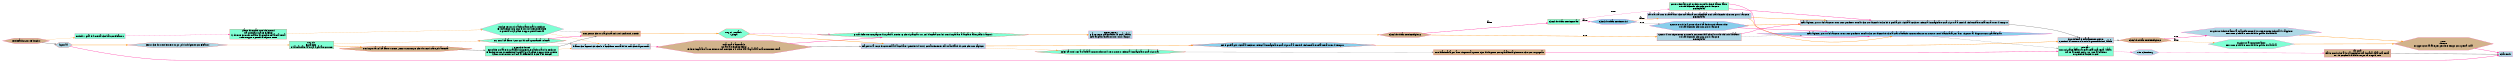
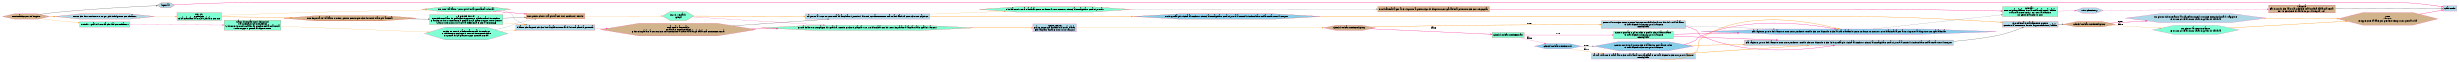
  digraph {
    rankdir=LR
    node [color=red fillcolor=aquamarine shape=hexagon style=filled]
    edge [color=darkorange style=bold]
    "LettieRank2Convo5 begins." [color=deeppink fillcolor=tan]
    n2 [color=deeppink label="Quindi... qual è il merda che hai con Eleanor?" shape=box]
    n3 [fillcolor=lightblue label="Penso che dovresti essere un po' più indulgente con Eleanor."]
    n4 [fillcolor=lightblue label="[Ignora.]"]
    n5 [label="Siamo diventati tutti dei mostri\nMa questa bruja ne è felice\nSi diverte in modo malato al giocare nella mia testa\nVede troppo e pensa di sapere tutto" shape=box]
    n6 [label="¿Ay, sì? \nE perché? \nTi ha mandato la bruja a parlare con me" shape=box]
    "Chat ends." [color=deeppink fillcolor=lightblue shape=box]
    n8 [color=deeppink label="Anche se non si trasformasse mai in Techrot\nE rimanesse così com'è non mi interesserebbe\nA questa bruja piace troppo questa merda"]
    n9 [label="No, non l'ha fatto. Sono qui di mia spontanea volontà."]
    n10 [fillcolor=tan label="Non importa se l'ha fatto o meno, penso comunque che dovresti stare più attenta."]
    n11 [fillcolor=lightblue label="Il fatto che accetti ciò che le è accaduto non fa di lei una cattiva persona." shape=box]
    n12 [fillcolor=tan label="Non penso che tu sia giusta nei suoi confronti, Lettie." shape=box]
    n13 [label="E perché dovrei\nPotrebbe crollare in qualsiasi momento e trasformarsi in Techrot\nE anche se non succedesse a quella bruja piace troppo tutto questo\nSiamo tutti mostri ora ma la differenza è che a lei PIACE" shape=box]
    n14 [color=deeppink fillcolor=tan label="Una cosa è accettarlo\nUn'altra è esserne felici\nE deve imparare a non essere una metiche e a stare alla larga dalla mia DANNATA testa"]
    n15 [label="¿Ay, sí, verdad? \nSpiega"]
    n16 [label="È una delle tue compagne di squadra, Lettie. E che ti piaccia o no, sei bloccata con lei. Devi imparare a lasciarti alle spalle i rancori."]
    n17 [color=deeppink fillcolor=lightblue label="Ha perso la voce. È costretta ad ascoltare i pensieri di tutti, costantemente. Ha strani flash di cose che non capisce." shape=box]
    n18 [color=deeppink fillcolor=lightblue label="Certo, certo\nE a te come sta andando la cosa, babas\nHai lasciato andare tutti i tuoi rancori" shape=box]
    n19 [fillcolor=skyblue label="Lei è quella più vicina al Techrot. Riesci a immaginare cosa si prova a sentirli rimbombare nella testa tutto il tempo?"]
    n20 [label="E lei ha tutti VOI a trattarla come se fosse il vero mostro. Riesci a immaginare cosa si prova?"]
    n21 [color=deeppink fillcolor=tan label="Check boolean LettieReligion2"]
    n22 [fillcolor=lightblue label="Il problema è esattamente questo\nContinui a sostenere le mie argomentazioni, babas" shape=box]
    n23 [fillcolor=tan label="Puoi biasimarla per aver risposto a questo tipo di disgusto con spavalderia piuttosto che con vergogna?" shape=box]
    n24 [fillcolor=lightblue label="Contro il tuo Xipe Totec e tutte le cose terribili che il tuo dio del void ha fatto \nMi stai dicendo che non provi rancore\nPendejadas" shape=box]
    n25 [label="Check boolean LettieEntrati" shape=box]
    n26 [fillcolor=tan label="Check boolean LettieReligion2"]
    n27 [label="Mierda... \nNon mi piace affatto averla nella mia testa, babas \nMa se la metti così... no, non la biasimo\nLo gestirei anche io così" shape=box]
    n28 [color=deeppink fillcolor=skyblue label="Hai ragione, provo del rancore. Non sono perfetto. Quello che sto dicendo è che la stai trattando come se fosse un mostro. Puoi biasimarla per aver risposto al disgusto con spavalderia?"]
    n29 [fillcolor=lightblue label="Hai ragione, provo del rancore. Non sono perfetto. Quello che sto dicendo è che lei è quella più vicina al Techrot. Riesci a immaginare cosa si prova a sentirli rimbombare nella testa tutto il tempo?" shape=box]
    n30 [label="Contro Entrati e gli Orokin e quello che ti hanno fatto \nMi stai dicendo che non provi rancore\nPendejadas" shape=box]
    n31 [color=deeppink fillcolor=skyblue label="Check boolean LettieDuviri"]
    n32 [color=deeppink fillcolor=lightblue label="Un giorno indosseranno la sua pelle come il tuo Xipe Totec indossa il Maggiore \nE tu non ci sarai e non sarai in grado di salvarla"]
    n33 [color=deeppink label="Un giorno la consumeranno \nE tu non ci sarai e non sarai in grado di salvarla"]
    n34 [color=deeppink fillcolor=lightblue label="+90 Chemistry"]
    n35 [color=deeppink fillcolor=skyblue label="Contro Duviri e il posto che ti ha ferito così tante volte \nMi stai dicendo che non provi rancore"]
    n36 [color=deeppink fillcolor=lightblue label="La tua vita non è stata altro che una danza con La Flaca e mi stai dicendo che non provi rancore \nPendejadas" shape=box]
    n37 [color=deeppink fillcolor=tan label="Vete \nVattene \nTroppe cose da fare per perdere tempo con questa roba"]
    n38 [color=deeppink fillcolor=tan label="Sai cosa \nFai in modo che la bruja metiche stia lontana dalla mia testa \nE... io cercherò di darle un po' di tregua, ¿sí?" shape=box]
    "LettieRank2Convo5 begins." -> n2 [style=solid]
-   n4 -> n3
+   "LettieRank2Convo5 begins." -> n3
    "LettieRank2Convo5 begins." -> n4 [color=gray40]
    n2 -> n5 [color=deeppink style=solid]
    n3 -> n6 [style=solid]
    n4 -> "Chat ends." [color=deeppink]
    n5 -> n8 [style=solid]
    n6 -> n9 [style=solid]
    n6 -> n10
    n8 -> n11 [style=solid]
    n8 -> n12 [color=gray40 style=solid]
    n9 -> n11 [color=gray40 style=solid]
    n9 -> n12 [color=deeppink]
    n10 -> n13 [color=gray40]
    n11 -> n14 [color=deeppink style=solid]
-   n12 -> n15
+   n12 -> n15 [style=solid]
    n13 -> n11 [style=solid]
    n13 -> n12 [color=gray40]
    n14 -> n16 [color=deeppink]
    n14 -> n17 [color=gray40]
    n15 -> n16 [color=deeppink style=solid]
    n15 -> n17
    n16 -> n18
    n17 -> n19
    n17 -> n20 [style=solid]
    n18 -> n21 [style=solid]
    n19 -> n22
    n20 -> n23 [color=gray40 style=solid]
    n21 -> n24 [label=true]
    n21 -> n25 [color=deeppink label=false]
    n22 -> n26 [color=gray40]
    n23 -> n27 [color=deeppink]
    n24 -> n28 [color=gray40 style=solid]
    n24 -> n29 [color=deeppink]
    n25 -> n30 [color=deeppink label=true style=solid]
    n25 -> n31 [color=deeppink label=false style=solid]
    n26 -> n32 [color=deeppink label=true]
    n26 -> n33 [label=false style=solid]
    n27 -> n34 [color=deeppink style=solid]
    n28 -> n27 [color=gray40 style=solid]
    n29 -> n22 [color=gray40]
    n30 -> n28 [color=deeppink]
    n30 -> n29 [color=deeppink]
    n31 -> n35 [color=gray40 label=true style=solid]
    n31 -> n36 [label=false style=solid]
    n32 -> n37
    n33 -> n37
    n34 -> n38 [color=deeppink style=solid]
    n35 -> n28 [color=deeppink]
    n35 -> n29
    n36 -> n28
    n36 -> n29
    n37 -> "Chat ends." [color=deeppink]
    n38 -> "Chat ends." [color=gray40]
  }
